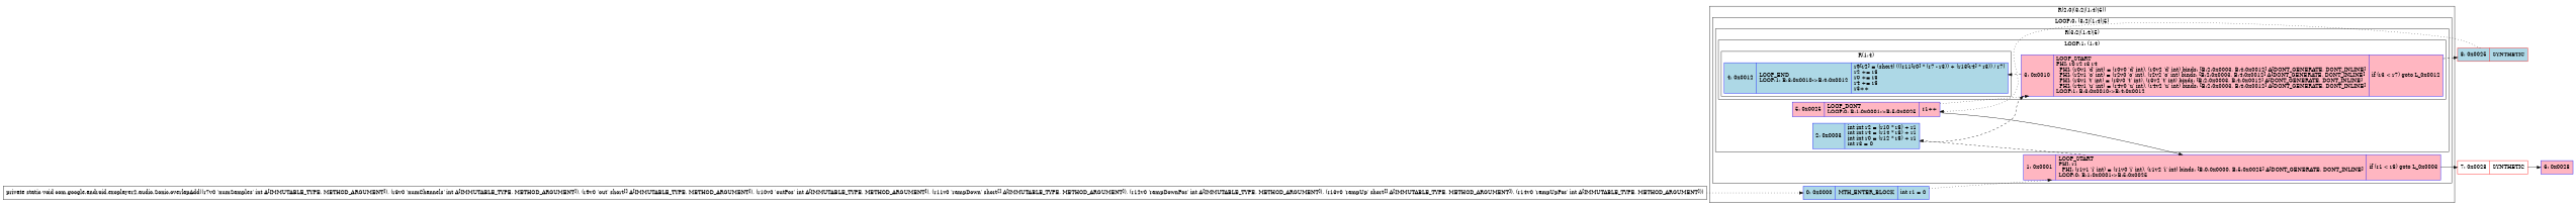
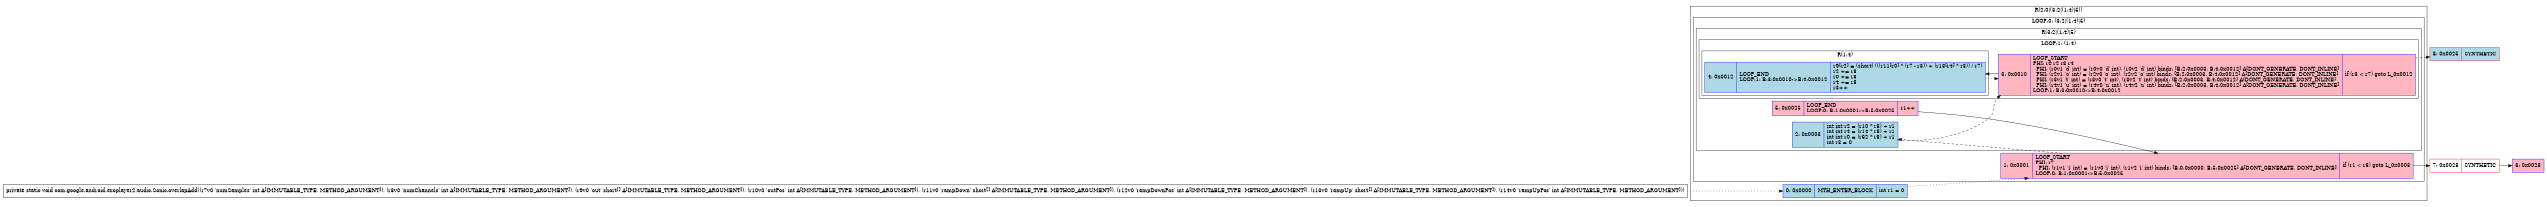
  digraph {
    rankdir=LR
    node [color=blue fillcolor=lightblue shape=record style=filled]
    edge [style=dotted]
    n1 [label="{4\:\ 0x0012|LOOP_END\lLOOP:1: B:3:0x0010\-\>B:4:0x0012\l|r9[r2] = (short) (((r11[r0] * (r7 \- r3)) + (r13[r4] * r3)) \/ r7)\lr2 += r8\lr0 += r8\lr4 += r8\lr3++\l}"]
    n2 [fillcolor=lightpink label="{3\:\ 0x0010|LOOP_START\lPHI: r0 r2 r3 r4 \l  PHI: (r0v1 'd' int) = (r0v0 'd' int), (r0v2 'd' int) binds: [B:2:0x0003, B:4:0x0012] A[DONT_GENERATE, DONT_INLINE]\l  PHI: (r2v1 'o' int) = (r2v0 'o' int), (r2v2 'o' int) binds: [B:2:0x0003, B:4:0x0012] A[DONT_GENERATE, DONT_INLINE]\l  PHI: (r3v1 't' int) = (r3v0 't' int), (r3v2 't' int) binds: [B:2:0x0003, B:4:0x0012] A[DONT_GENERATE, DONT_INLINE]\l  PHI: (r4v1 'u' int) = (r4v0 'u' int), (r4v2 'u' int) binds: [B:2:0x0003, B:4:0x0012] A[DONT_GENERATE, DONT_INLINE]\lLOOP:1: B:3:0x0010\-\>B:4:0x0012\l|if (r3 \< r7) goto L_0x0012\l}"]
-   n3 [label="{2\:\ 0x0003|int int r2 = (r10 * r8) + r1\lint int r4 = (r14 * r8) + r1\lint int r0 = (r12 * r8) + r1\lint r3 = 0\l}"]
-   n4 [fillcolor=lightpink label="{5\:\ 0x0025|LOOP_DONT\lLOOP:0: B:1:0x0001\-\>B:5:0x0025\l|r1++\l}"]
-   n5 [fillcolor=lightpink label="{1\:\ 0x0001|LOOP_START\lPHI: r1 \l  PHI: (r1v1 'i' int) = (r1v0 'i' int), (r1v2 'i' int) binds: [B:0:0x0000, B:5:0x0025] A[DONT_GENERATE, DONT_INLINE]\lLOOP:0: B:1:0x0001\-\>B:5:0x0025\l|if (r1 \< r8) goto L_0x0003\l}"]
+   n3 [label="{2\:\ 0x0003|int int r2 = (r10 * r8) + r1\lint int r4 = (r14 * r8) + r1\lint int r0 = (r62 * r8) + r1\lint r3 = 0\l}"]
+   n4 [fillcolor=lightpink label="{5\:\ 0x0025|LOOP_END\lLOOP:0: B:1:0x0001\-\>B:5:0x0025\l|r1++\l}"]
+   n5 [fillcolor=lightpink label="{1\:\ 0x0001|LOOP_START\lPHI: r7 \l  PHI: (r1v1 'i' int) = (r1v0 'i' int), (r1v2 'i' int) binds: [B:0:0x0000, B:5:0x0025] A[DONT_GENERATE, DONT_INLINE]\lLOOP:0: B:1:0x0001\-\>B:5:0x0025\l|if (r1 \< r8) goto L_0x0003\l}"]
    n6 [label="{0\:\ 0x0000|MTH_ENTER_BLOCK\l|int r1 = 0\l}"]
    n7 [color=red label="{8\:\ 0x0025|SYNTHETIC\l}"]
    n8 [color=red fillcolor=white label="{7\:\ 0x0028|SYNTHETIC\l}"]
    n9 [fillcolor=lightpink label="{6\:\ 0x0028}"]
    n10 [fillcolor=white label="{private static void com.google.android.exoplayer2.audio.Sonic.overlapAdd((r7v0 'numSamples' int A[IMMUTABLE_TYPE, METHOD_ARGUMENT]), (r8v0 'numChannels' int A[IMMUTABLE_TYPE, METHOD_ARGUMENT]), (r9v0 'out' short[] A[IMMUTABLE_TYPE, METHOD_ARGUMENT]), (r10v0 'outPos' int A[IMMUTABLE_TYPE, METHOD_ARGUMENT]), (r11v0 'rampDown' short[] A[IMMUTABLE_TYPE, METHOD_ARGUMENT]), (r12v0 'rampDownPos' int A[IMMUTABLE_TYPE, METHOD_ARGUMENT]), (r13v0 'rampUp' short[] A[IMMUTABLE_TYPE, METHOD_ARGUMENT]), (r14v0 'rampUpPos' int A[IMMUTABLE_TYPE, METHOD_ARGUMENT])) }" color=""]
    subgraph cluster_1 {
      label="R(2:0|(3:2|(1:4)|5))"
      n6
      subgraph cluster_2 {
        label="LOOP:0: (3:2|(1:4)|5)"
        n5
        subgraph cluster_3 {
          label="R(3:2|(1:4)|5)"
          n3
          n4
          subgraph cluster_4 {
            label="LOOP:1: (1:4)"
            n2
            subgraph cluster_5 {
              label="R(1:4)"
              n1
            }
          }
        }
      }
    }
-   n4 -> n2
-   n2 -> n1 [style=dashed]
+   n1 -> n2
+   n2 -> n1 [style=solid]
    n2 -> n7 [style=dashed]
    n3 -> n2 [style=dashed]
    n4 -> n5 [style=solid]
    n5 -> n3 [style=dashed]
    n5 -> n8 [style=solid]
    n6 -> n5
-   n7 -> n4
    n8 -> n9 [style=solid]
    n10 -> n6
  }
